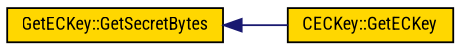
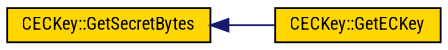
  digraph {
    rankdir=LR
    fontname="Roboto Condensed"
    node [color=black fillcolor=gold fontname="Roboto Condensed" fontsize=10 shape=record style=filled]
-   n1 [fontcolor=black height=0.2 label="GetECKey::GetSecretBytes" width=0.4]
+   n1 [fontcolor=black height=0.2 label="CECKey::GetSecretBytes" width=0.4]
    n2 [height=0.2 label="CECKey::GetECKey" width=0.4]
    n1 -> n2 [color=midnightblue dir=back fontname="Roboto Condensed" fontsize=10 labelfontname=Helvetica labelfontsize=10 style=solid]
  }
